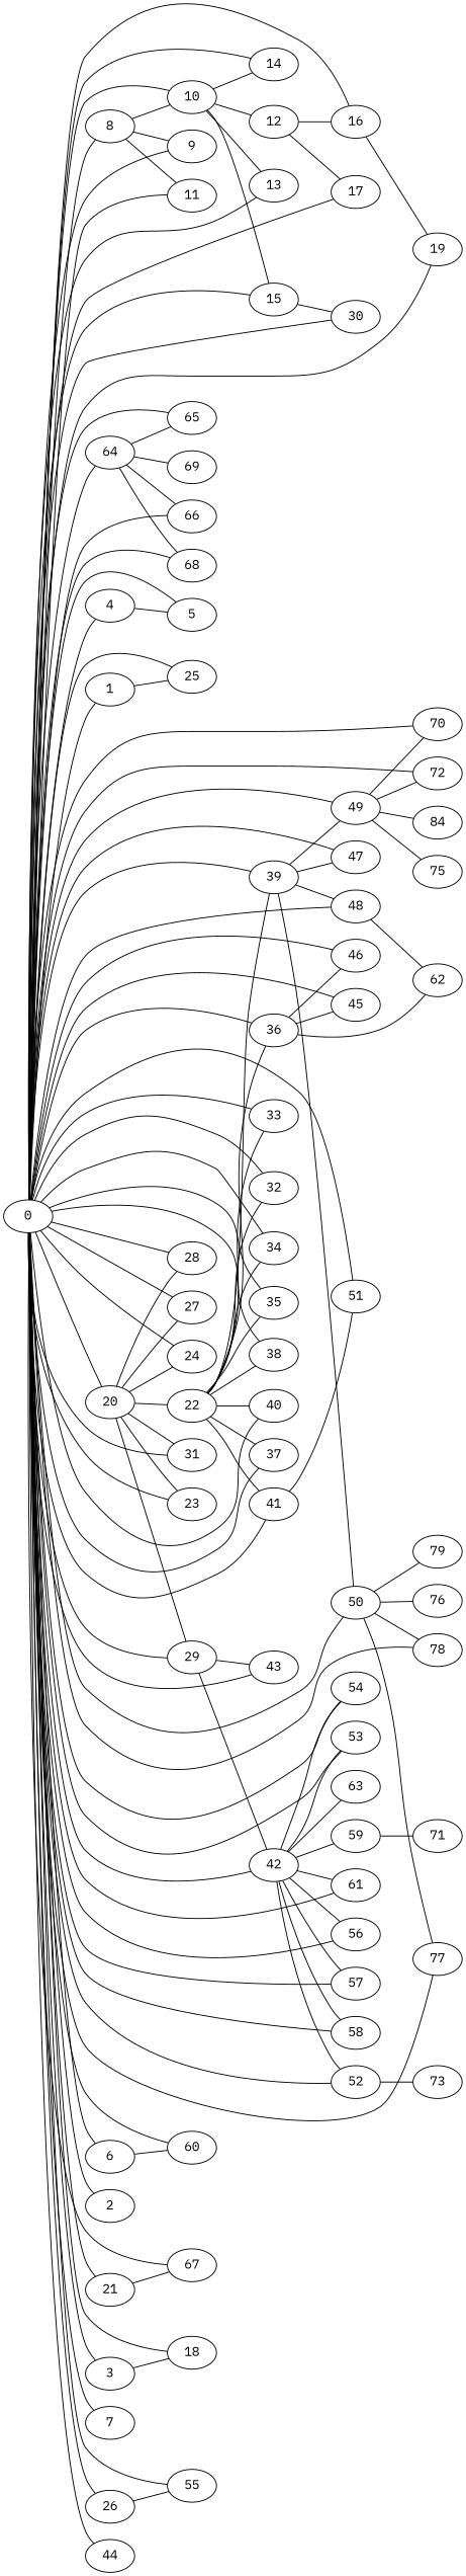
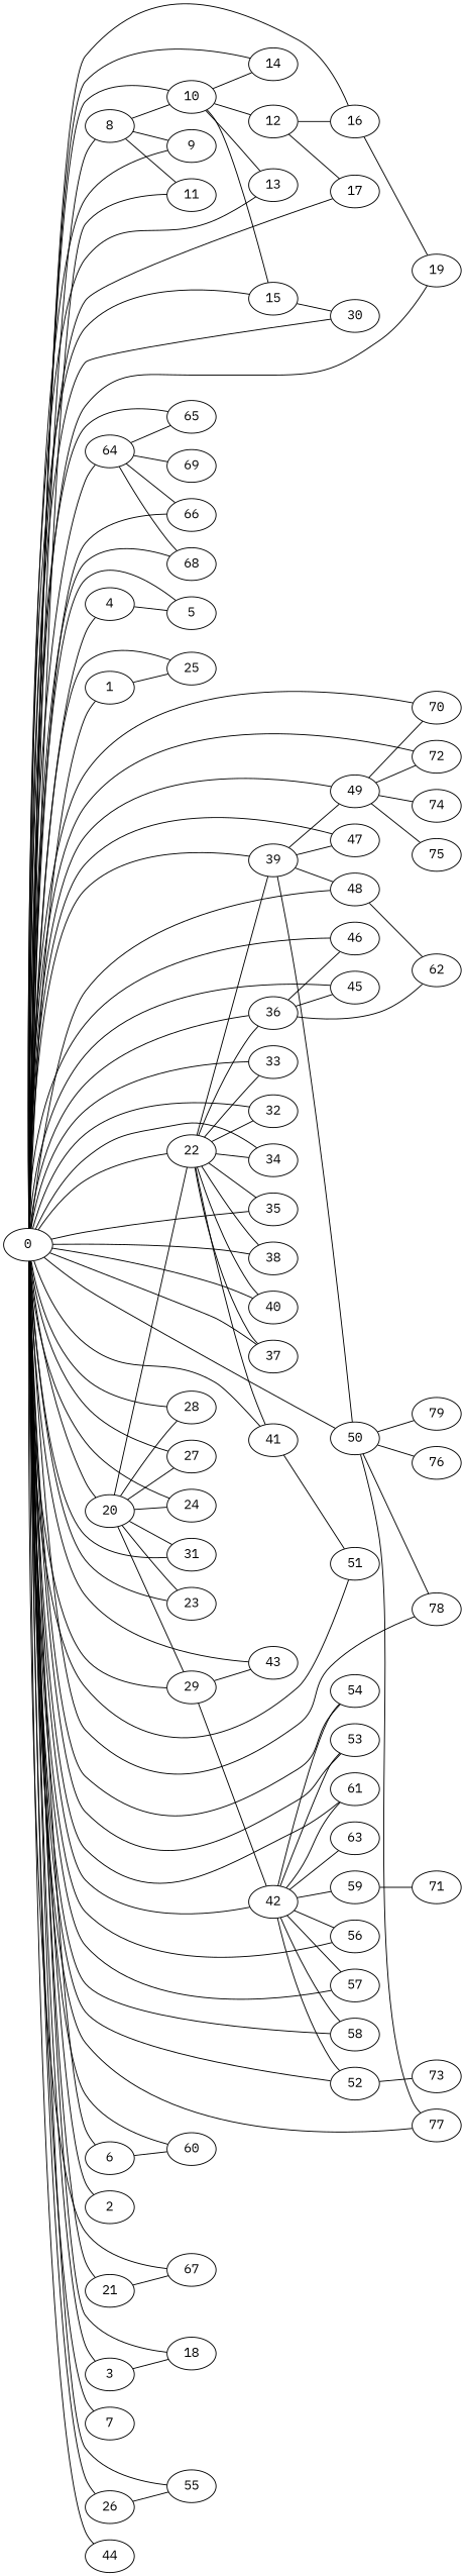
  graph {
    fontname="IBM Plex Mono"
    rankdir=LR
    node [fontname="IBM Plex Mono"]
    edge [fontname="IBM Plex Mono"]
    8
    9
    10
    11
    14
    12
    13
    15
    17
    16
    30
    64
    65
    66
    68
    69
    0
    4
    1
    5
    70
    6
    2
    67
    3
    7
    72
    19
    18
    20
    21
    25
    26
    28
    27
    24
    31
    22
    33
    32
    23
    34
    35
    29
    36
    38
    40
    43
    37
    39
    47
    46
    41
    48
    42
    51
    44
    54
    45
    53
    61
    56
    60
    57
    52
    55
    49
    58
    50
    78
    77
    62
    59
    63
    73
-   74 [label=84]
+   74
    75
    79
    76
    71
    8 -- 9
    8 -- 10
    8 -- 11
    10 -- 14
    10 -- 12
    10 -- 13
    10 -- 15
    12 -- 17
    12 -- 16
    15 -- 30
    16 -- 19
    64 -- 65
    64 -- 66
    64 -- 68
    64 -- 69
    0 -- 8
    0 -- 9
    0 -- 10
    0 -- 11
    0 -- 14
    0 -- 13
    0 -- 15
    0 -- 17
    0 -- 16
    0 -- 30
    0 -- 64
    0 -- 65
    0 -- 66
    0 -- 68
    0 -- 4
    0 -- 1
    0 -- 5
    0 -- 70
    0 -- 6
    0 -- 2
    0 -- 67
    0 -- 3
    0 -- 7
    0 -- 72
    0 -- 19
    0 -- 18
    0 -- 20
    0 -- 21
    0 -- 25
    0 -- 26
    0 -- 28
    0 -- 27
    0 -- 24
    0 -- 31
+   0 -- 22
    0 -- 33
    0 -- 32
    0 -- 23
    0 -- 34
    0 -- 35
    0 -- 29
    0 -- 36
    0 -- 38
    0 -- 40
    0 -- 43
    0 -- 37
    0 -- 39
    0 -- 47
    0 -- 46
    0 -- 41
    0 -- 48
    0 -- 42
    0 -- 51
    0 -- 44
    0 -- 54
    0 -- 45
    0 -- 53
    0 -- 61
    0 -- 56
    0 -- 60
    0 -- 57
    0 -- 52
    0 -- 55
    0 -- 49
    0 -- 58
    0 -- 50
    0 -- 78
    0 -- 77
    4 -- 5
    1 -- 25
    6 -- 60
    3 -- 18
    20 -- 28
    20 -- 27
    20 -- 24
    20 -- 31
    20 -- 22
    20 -- 23
    20 -- 29
    21 -- 67
    26 -- 55
    22 -- 33
    22 -- 32
    22 -- 34
    22 -- 35
    22 -- 36
    22 -- 38
    22 -- 40
    22 -- 37
    22 -- 39
    22 -- 41
    29 -- 43
    29 -- 42
    36 -- 46
    36 -- 45
    36 -- 62
    39 -- 47
    39 -- 48
    39 -- 49
    39 -- 50
    41 -- 51
    48 -- 62
    42 -- 54
    42 -- 53
    42 -- 61
    42 -- 56
    42 -- 57
    42 -- 52
    42 -- 58
    42 -- 59
    42 -- 63
    52 -- 73
    49 -- 70
    49 -- 72
    49 -- 74
    49 -- 75
    50 -- 78
    50 -- 77
    50 -- 79
    50 -- 76
    59 -- 71
  }
